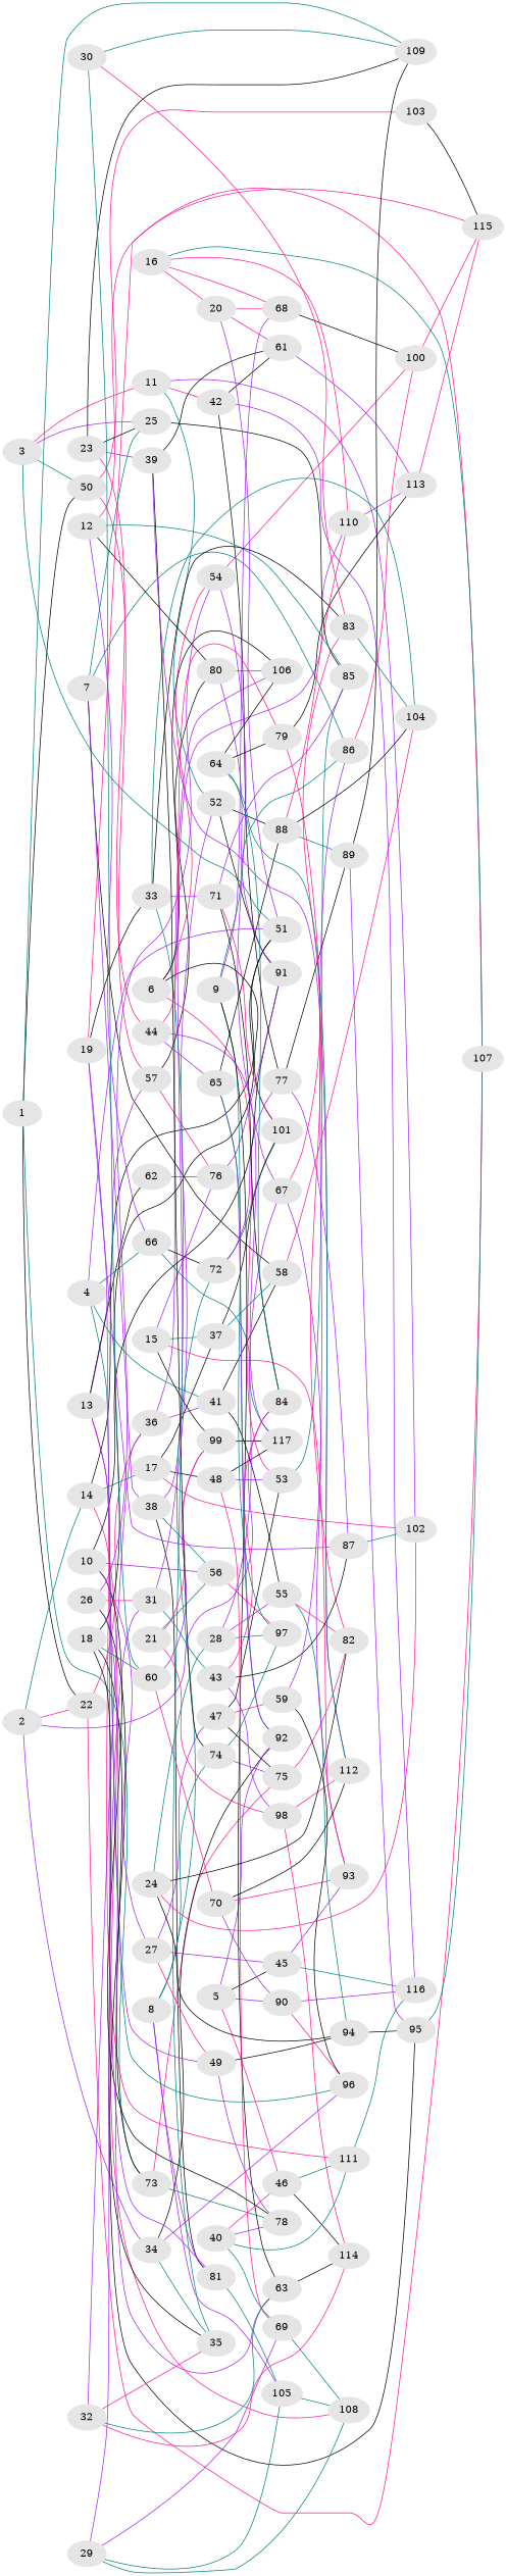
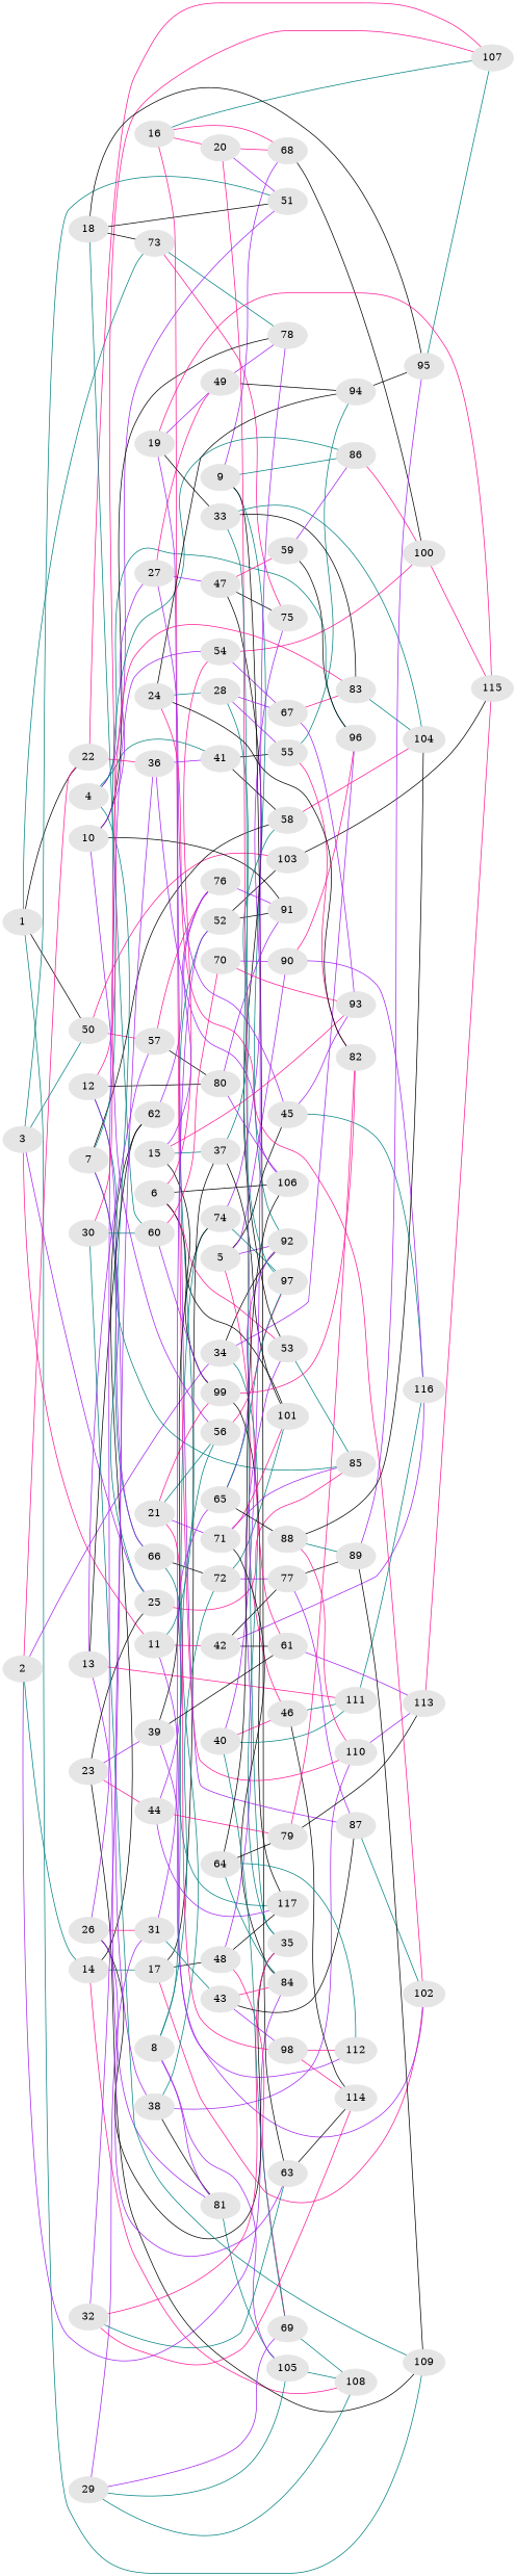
  graph {
    rankdir=LR
    node [color=gray90 style=filled]
    edge [color=purple]
    1
    22
    50
    73
    109
    107
    36
    57
    103
    78
    75
    2
    14
    34
    84
    62
    17
    108
    96
    92
    35
    3
    11
    25
    51
    42
    52
    102
    85
    4
    41
    66
    58
    55
    72
    117
    5
    45
    46
    90
    93
    116
    111
    114
    6
    53
    54
    101
    106
    67
    100
    7
    38
    86
    81
    56
    110
    104
    8
    74
    105
    77
    97
    9
    63
    68
    10
    27
    91
    49
    47
    61
    12
    80
    13
    76
    37
    48
    15
    99
    16
    20
    113
    69
    18
    60
    95
    70
    19
    33
    87
    115
    83
    94
    21
    71
    98
    112
    23
    39
    44
    65
    79
    24
    28
    82
    26
    31
    43
    59
    29
    30
    32
    40
    89
    88
    64
    1 -- 22 [color=black]
    1 -- 50 [color=black]
    1 -- 73 [color=teal]
    1 -- 109 [color=teal]
    22 -- 107 [color=deeppink]
    22 -- 36 [color=deeppink]
    50 -- 57 [color=deeppink]
    50 -- 103 [color=deeppink]
    73 -- 78 [color=teal]
    73 -- 75 [color=deeppink]
    36 -- 41
    36 -- 106
    57 -- 80 [color=black]
    57 -- 76 [color=deeppink]
    103 -- 115 [color=black]
-   75 -- 82 [color=deeppink]
+   99 -- 82 [color=deeppink]
    2 -- 22 [color=deeppink]
    2 -- 14 [color=teal]
    2 -- 34
    2 -- 84
-   14 -- 51 [color=black]
+   14 -- 62 [color=black]
    14 -- 17 [color=teal]
    14 -- 108 [color=deeppink]
    34 -- 96
    34 -- 92 [color=black]
    34 -- 35 [color=teal]
    62 -- 76
    17 -- 102 [color=deeppink]
    17 -- 37 [color=black]
    17 -- 48 [color=black]
    3 -- 50 [color=teal]
    3 -- 11 [color=deeppink]
    3 -- 25
    3 -- 51 [color=teal]
    11 -- 42 [color=deeppink]
    11 -- 52 [color=teal]
    11 -- 102
-   25 -- 85 [color=black]
+   25 -- 85 [color=deeppink]
    42 -- 116
    42 -- 77 [color=black]
    42 -- 61 [color=black]
-   52 -- 88 [color=black]
+   52 -- 103 [color=black]
    52 -- 91 [color=black]
    4 -- 96 [color=teal]
    4 -- 51
    4 -- 41 [color=teal]
    4 -- 66 [color=teal]
    41 -- 58 [color=black]
    41 -- 55 [color=black]
    66 -- 72 [color=black]
    66 -- 117 [color=teal]
    58 -- 104 [color=deeppink]
    55 -- 94 [color=teal]
    55 -- 82 [color=deeppink]
    72 -- 101 [color=teal]
    72 -- 77
    5 -- 92
    5 -- 45 [color=black]
    5 -- 46 [color=deeppink]
    5 -- 90
    45 -- 93
    45 -- 116 [color=teal]
    46 -- 111 [color=teal]
    46 -- 114 [color=black]
    90 -- 96 [color=deeppink]
    90 -- 116
    111 -- 116 [color=teal]
    6 -- 53 [color=deeppink]
    6 -- 54 [color=deeppink]
    6 -- 101 [color=black]
    6 -- 106 [color=black]
    53 -- 85 [color=teal]
    54 -- 67
    54 -- 100 [color=deeppink]
    67 -- 93
    67 -- 83 [color=deeppink]
    100 -- 115 [color=deeppink]
    7 -- 25 [color=teal]
    7 -- 58 [color=black]
    7 -- 38
    7 -- 86 [color=teal]
    38 -- 81 [color=black]
    38 -- 56 [color=teal]
    38 -- 110
    86 -- 100 [color=deeppink]
    81 -- 105 [color=teal]
    56 -- 97 [color=deeppink]
    110 -- 113
    8 -- 72 [color=teal]
    8 -- 81
    8 -- 74 [color=teal]
    8 -- 105
    74 -- 75
    74 -- 97 [color=teal]
    105 -- 108 [color=teal]
    77 -- 87
    77 -- 89 [color=black]
    9 -- 92 [color=teal]
    9 -- 86 [color=teal]
    9 -- 63 [color=black]
    9 -- 68
    63 -- 114 [color=black]
    68 -- 100 [color=black]
    10 -- 78 [color=black]
    10 -- 56
    10 -- 27
    10 -- 91 [color=black]
    27 -- 45
    27 -- 49 [color=deeppink]
    27 -- 47
    49 -- 78
    49 -- 94 [color=black]
    47 -- 75 [color=black]
    47 -- 53 [color=black]
    47 -- 59 [color=deeppink]
    61 -- 113
    12 -- 107 [color=deeppink]
    12 -- 85 [color=teal]
    12 -- 66
    12 -- 80 [color=black]
    80 -- 106
    80 -- 91
    13 -- 57
    13 -- 62 [color=black]
    13 -- 111 [color=deeppink]
    13 -- 81
    76 -- 91
    37 -- 58 [color=teal]
    37 -- 101 [color=black]
    48 -- 117 [color=black]
    48 -- 53
    48 -- 69 [color=deeppink]
    15 -- 93 [color=deeppink]
    15 -- 76
    15 -- 37 [color=teal]
    15 -- 99 [color=black]
    99 -- 117 [color=black]
    16 -- 107 [color=teal]
    16 -- 110 [color=deeppink]
    16 -- 68 [color=deeppink]
    16 -- 20 [color=deeppink]
    20 -- 51
    20 -- 68 [color=deeppink]
    20 -- 61 [color=deeppink]
    113 -- 115 [color=deeppink]
    69 -- 108 [color=teal]
    18 -- 73 [color=black]
    18 -- 51 [color=black]
    18 -- 60 [color=teal]
    18 -- 95 [color=black]
    60 -- 99
    60 -- 70 [color=deeppink]
    95 -- 107 [color=teal]
    70 -- 90
    70 -- 93 [color=deeppink]
-   70 -- 112 [color=black]
    19 -- 49
    19 -- 33 [color=black]
    19 -- 87
    19 -- 115 [color=deeppink]
    33 -- 35 [color=teal]
    33 -- 104 [color=teal]
    33 -- 83 [color=black]
    87 -- 102 [color=teal]
    83 -- 104 [color=teal]
    94 -- 95 [color=black]
    21 -- 56 [color=teal]
    21 -- 99 [color=deeppink]
-   33 -- 71
+   21 -- 71
    21 -- 98 [color=deeppink]
    71 -- 84 [color=black]
    71 -- 85
    71 -- 101 [color=deeppink]
    98 -- 114 [color=deeppink]
    98 -- 112 [color=deeppink]
    23 -- 109 [color=black]
    23 -- 25 [color=black]
    23 -- 39
    23 -- 44 [color=deeppink]
    39 -- 74 [color=black]
    39 -- 61 [color=black]
    39 -- 112
    44 -- 117
    44 -- 65
    44 -- 79 [color=deeppink]
    65 -- 92
    65 -- 97 [color=teal]
    65 -- 88 [color=black]
    79 -- 113 [color=black]
    79 -- 82 [color=deeppink]
    24 -- 102 [color=deeppink]
    24 -- 94 [color=black]
    24 -- 28 [color=teal]
    24 -- 82 [color=black]
    28 -- 55
    28 -- 67
    28 -- 97 [color=teal]
    26 -- 35 [color=black]
    26 -- 54
    26 -- 63
    26 -- 31 [color=deeppink]
    31 -- 52
    31 -- 43 [color=teal]
    43 -- 84 [color=deeppink]
    43 -- 87 [color=black]
    43 -- 98
    59 -- 96 [color=black]
    59 -- 86
    29 -- 108 [color=teal]
    29 -- 105 [color=teal]
    29 -- 69
    29 -- 31
    30 -- 109 [color=teal]
    30 -- 60 [color=teal]
    30 -- 83 [color=deeppink]
    32 -- 36
    32 -- 35 [color=deeppink]
    32 -- 114 [color=deeppink]
    32 -- 63 [color=teal]
    40 -- 78
    40 -- 46 [color=deeppink]
    40 -- 111 [color=teal]
    40 -- 69 [color=teal]
    89 -- 109 [color=black]
    89 -- 95
    88 -- 110 [color=deeppink]
    88 -- 104 [color=black]
    88 -- 89 [color=teal]
    64 -- 84 [color=teal]
    64 -- 106 [color=black]
    64 -- 112 [color=teal]
    64 -- 79 [color=black]
  }
